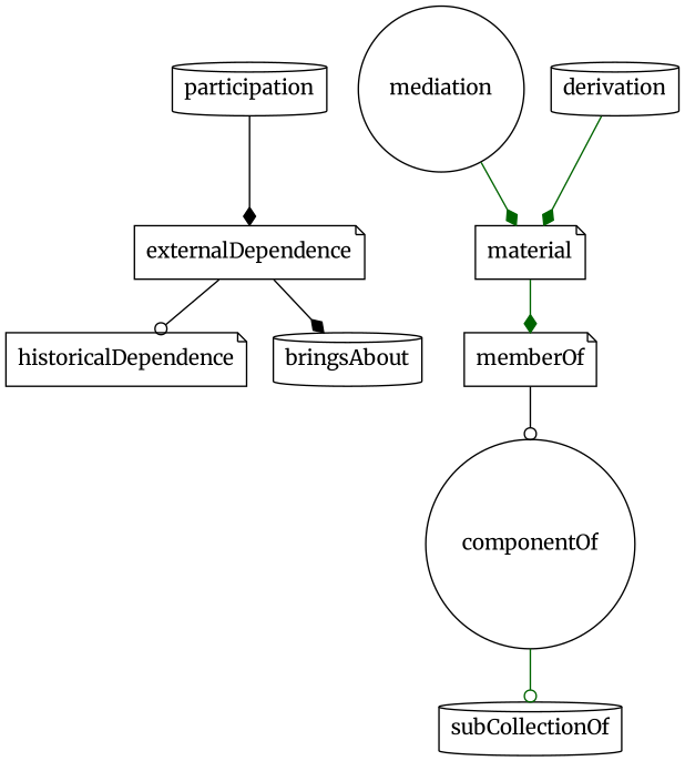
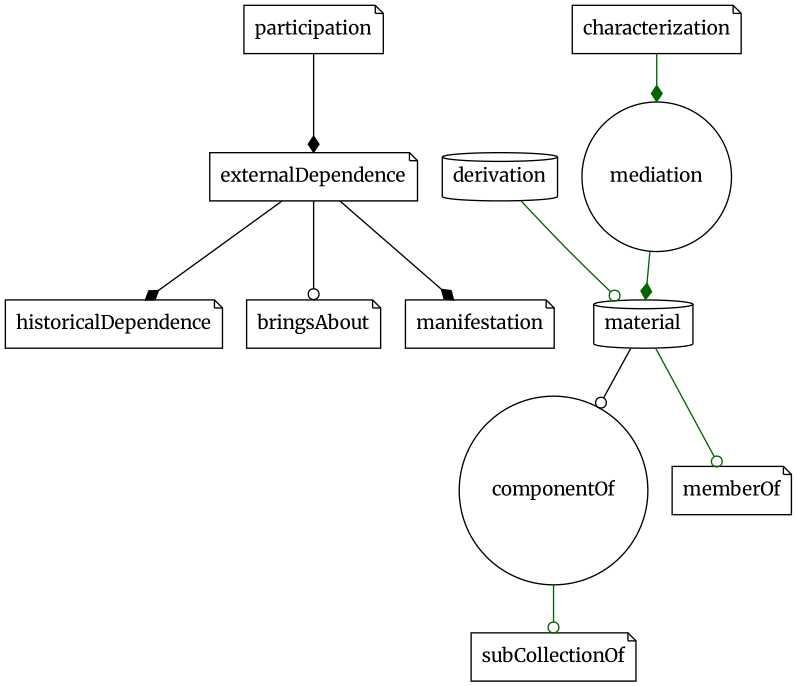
  strict digraph {
    fontname=Merriweather
    node [fontname=Merriweather shape=note]
    edge [arrowhead=diamond color=black fontname=Merriweather]
-   participation [shape=cylinder]
+   participation
    externalDependence
    historicalDependence
-   bringsAbout [shape=cylinder]
+   bringsAbout
+   manifestation
    mediation [shape=circle]
-   material
+   characterization
+   material [shape=cylinder]
    derivation [shape=cylinder]
    componentOf [shape=circle]
    memberOf
-   subCollectionOf [shape=cylinder]
+   subCollectionOf
    participation -> externalDependence
-   externalDependence -> historicalDependence [arrowhead=odot]
-   externalDependence -> bringsAbout
+   externalDependence -> historicalDependence
+   externalDependence -> bringsAbout [arrowhead=odot]
+   externalDependence -> manifestation
    mediation -> material [color=darkgreen]
-   memberOf -> componentOf [arrowhead=odot]
-   material -> memberOf [color=darkgreen]
-   derivation -> material [color=darkgreen]
+   characterization -> mediation [color=darkgreen]
+   material -> componentOf [arrowhead=odot]
+   material -> memberOf [arrowhead=odot color=darkgreen]
+   derivation -> material [arrowhead=odot color=darkgreen]
    componentOf -> subCollectionOf [arrowhead=odot color=darkgreen]
  }
